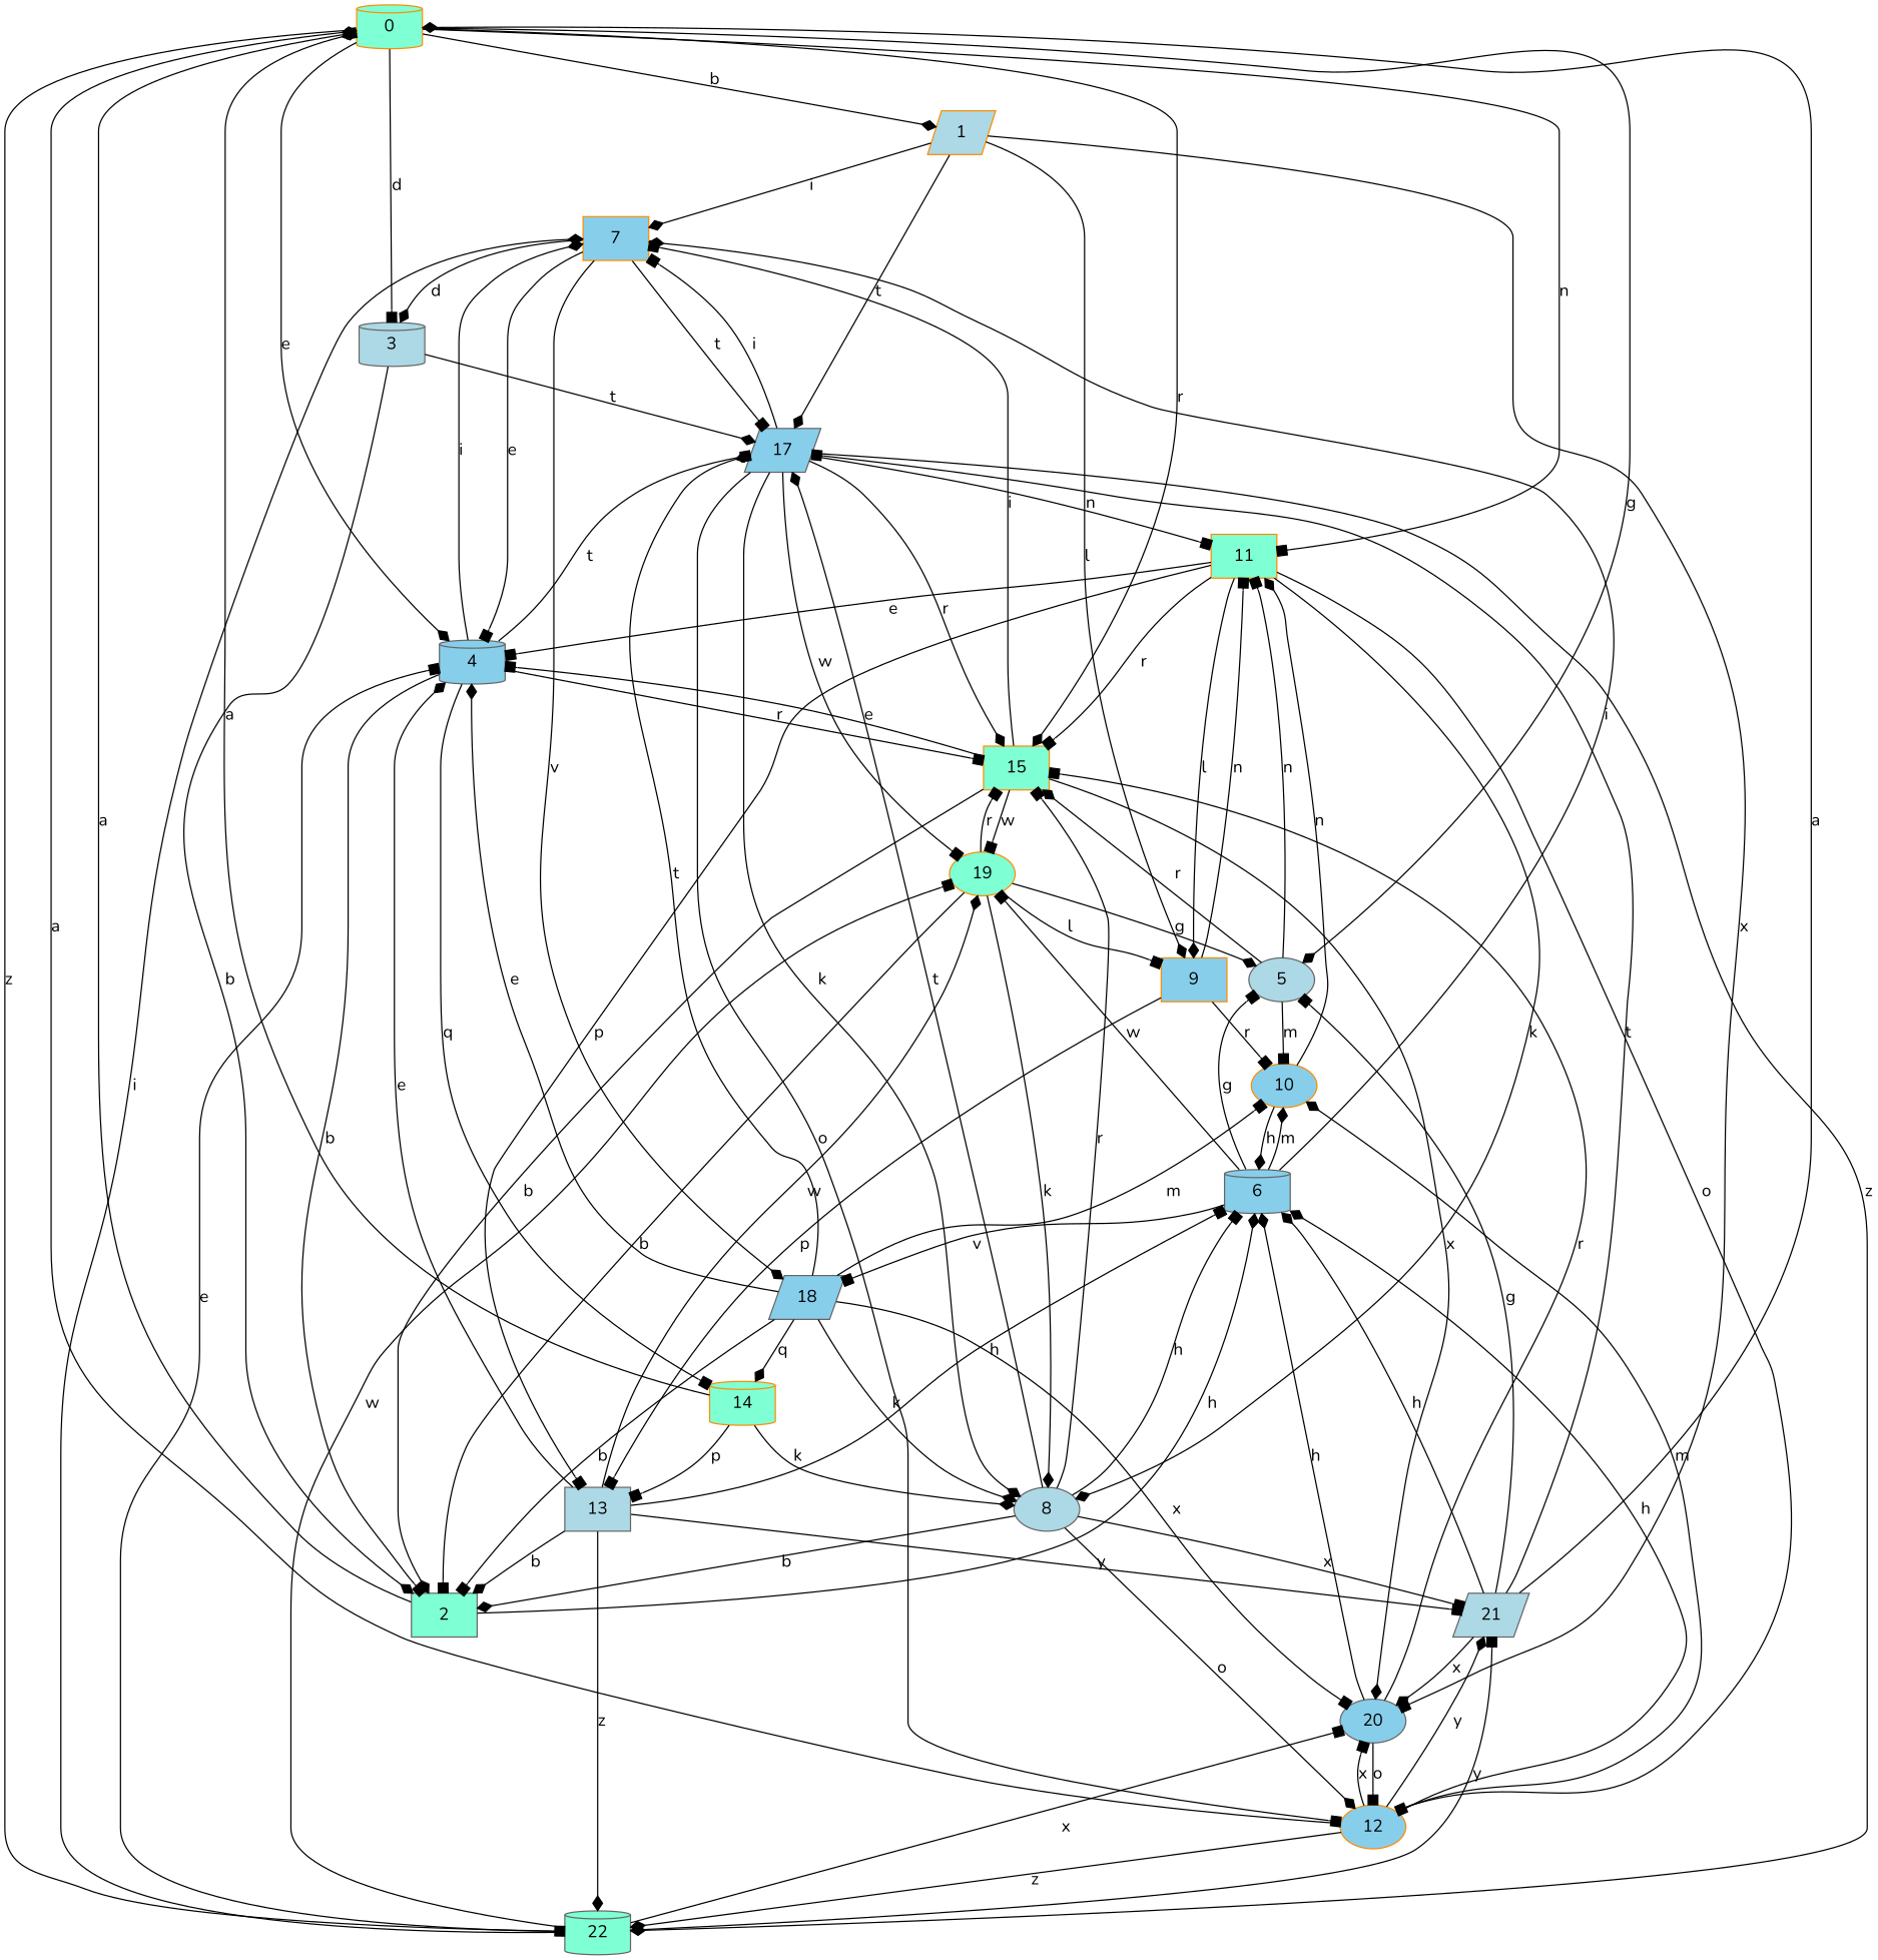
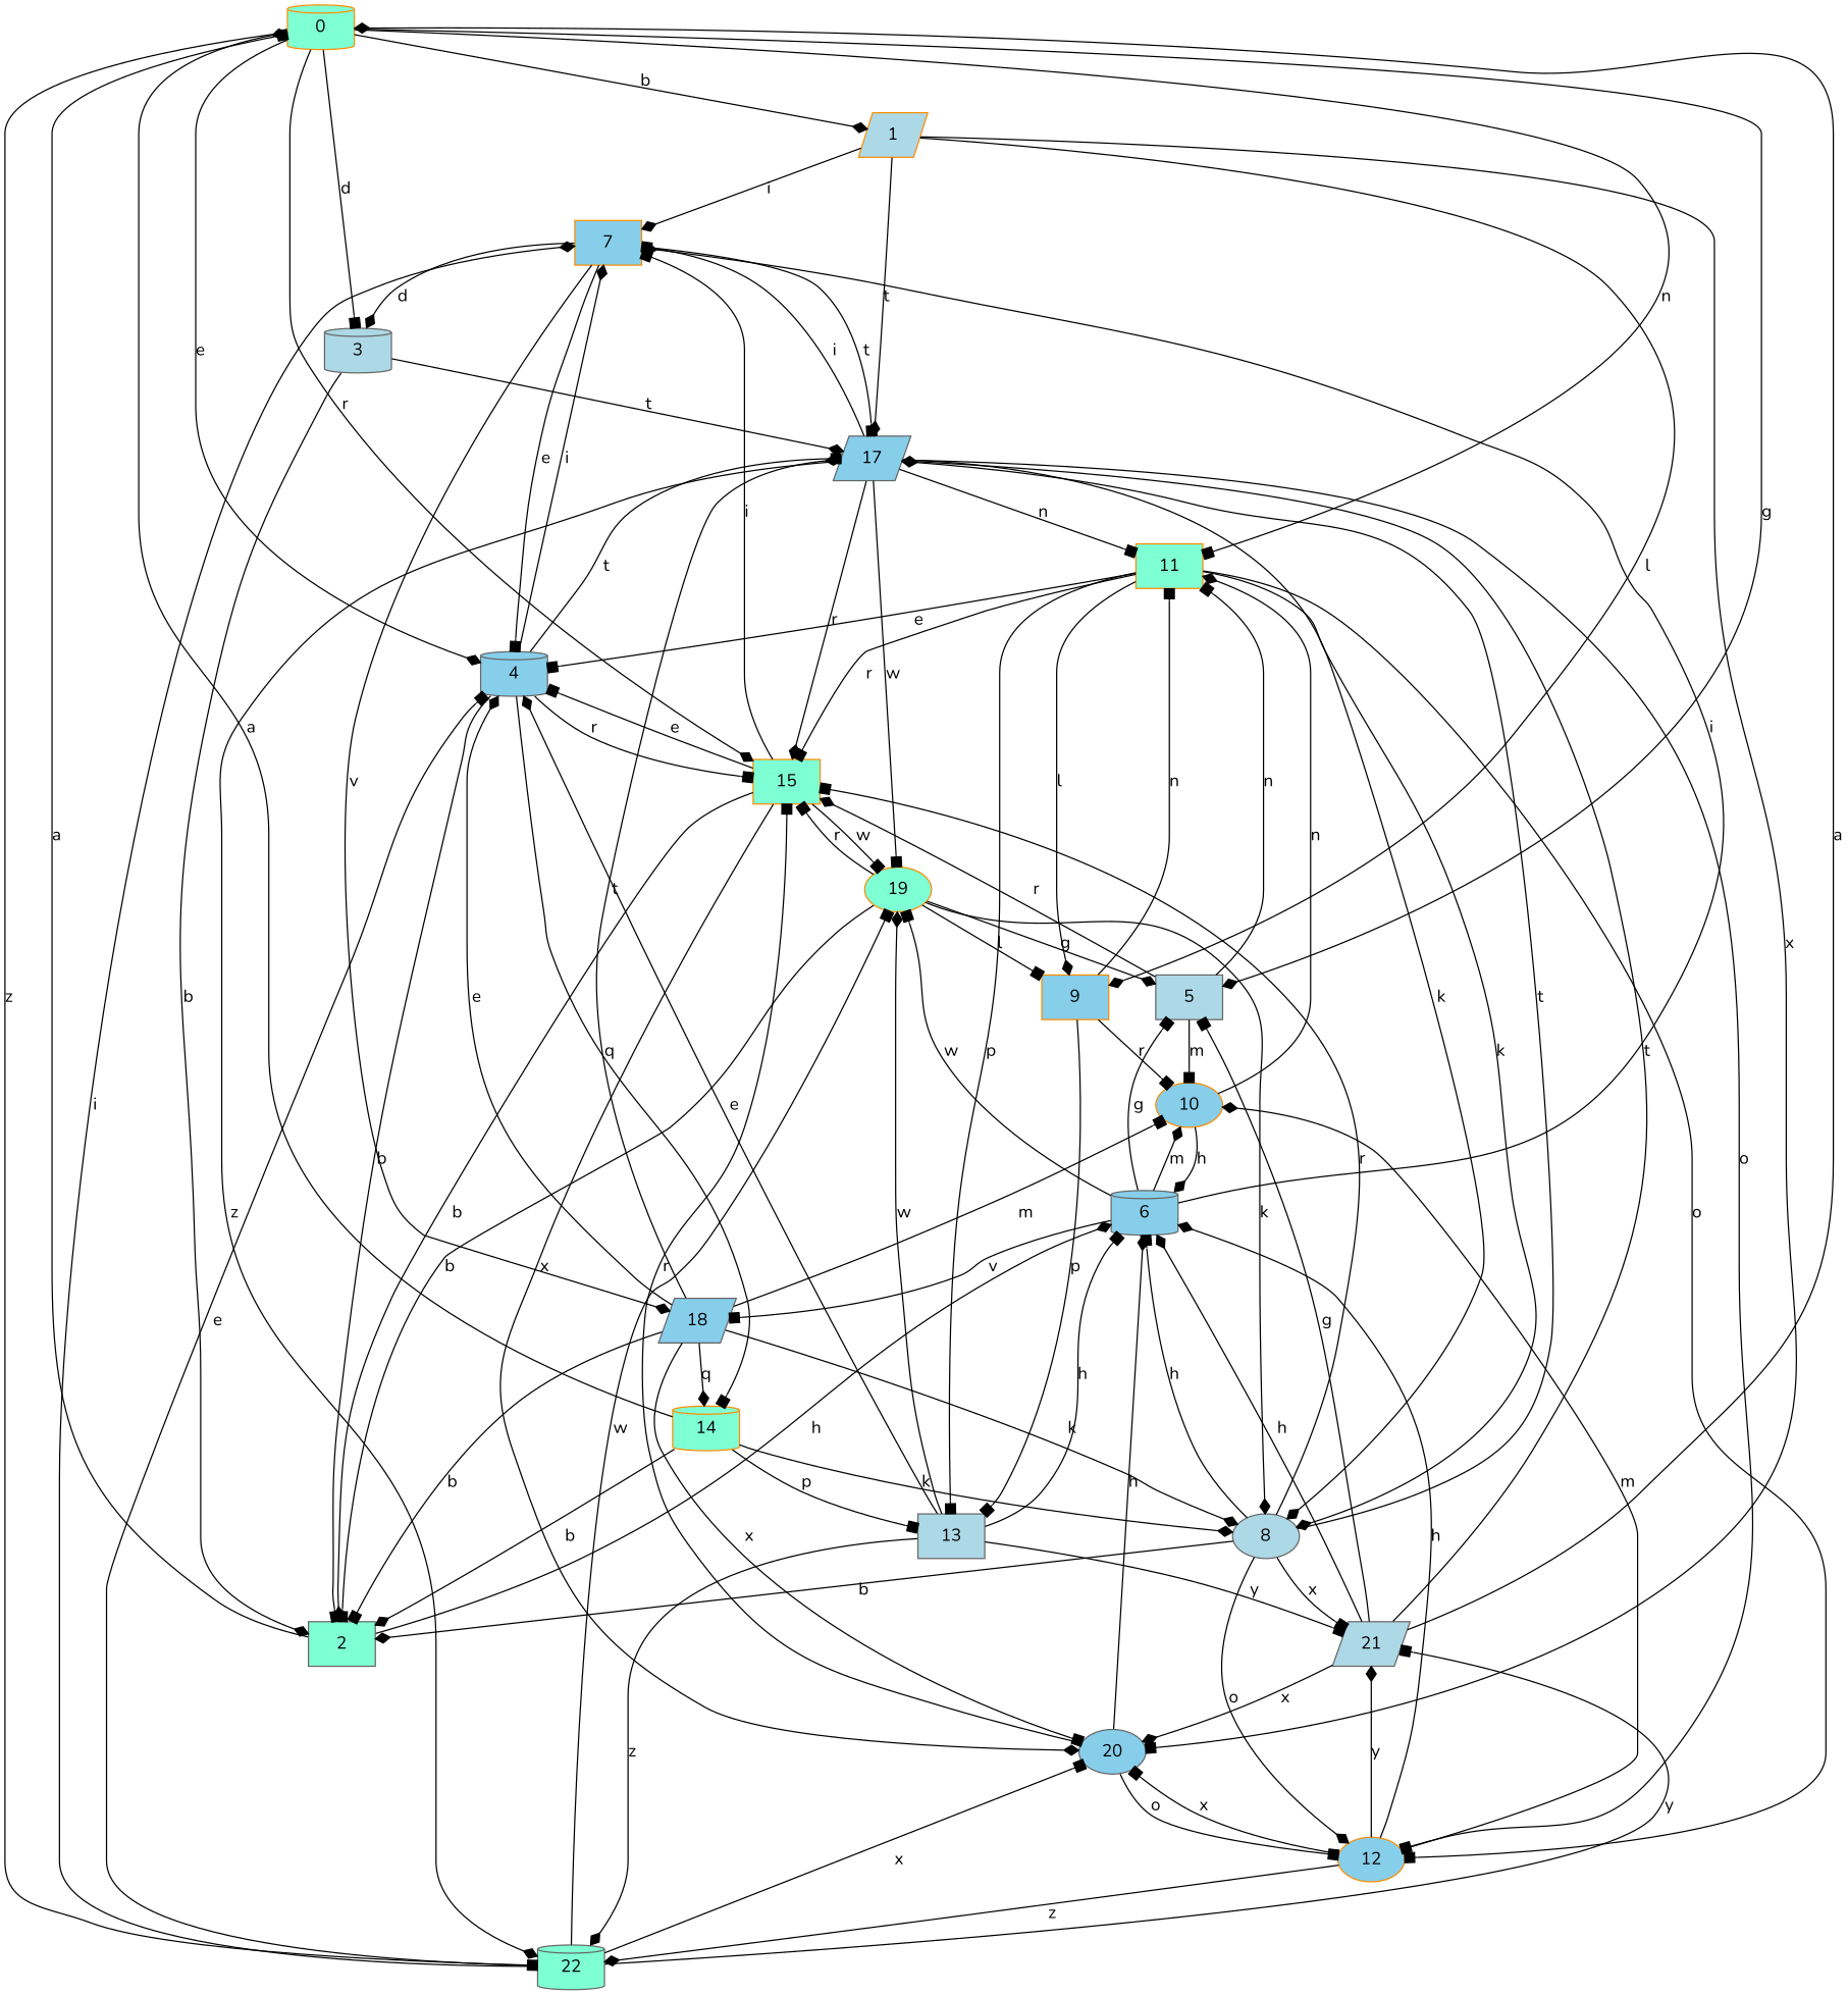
  strict digraph {
    fontname=Nunito
    node [color=gray40 fillcolor=skyblue fontname=Nunito shape=cylinder style=filled]
    edge [arrowhead=diamond fontname=Nunito]
    0 [color=darkorange fillcolor=aquamarine]
    1 [color=darkorange fillcolor=lightblue shape=parallelogram]
    3 [fillcolor=lightblue]
    4
-   5 [fillcolor=lightblue shape=ellipse]
+   5 [fillcolor=lightblue shape=box]
    11 [color=darkorange fillcolor=aquamarine shape=box]
    15 [color=darkorange fillcolor=aquamarine shape=box]
    22 [fillcolor=aquamarine]
    7 [color=darkorange shape=box]
    9 [color=darkorange shape=box]
    17 [shape=parallelogram]
    20 [shape=ellipse]
    2 [fillcolor=aquamarine shape=box]
    14 [color=darkorange fillcolor=aquamarine]
    10 [color=darkorange shape=ellipse]
    8 [fillcolor=lightblue shape=ellipse]
    12 [color=darkorange shape=ellipse]
    13 [fillcolor=lightblue shape=box]
    19 [color=darkorange fillcolor=aquamarine shape=ellipse]
    21 [fillcolor=lightblue shape=parallelogram]
    18 [shape=parallelogram]
    6
    0 -> 1 [label=b]
    0 -> 3 [arrowhead=box label=d]
    0 -> 4 [label=e]
    0 -> 5 [label=g]
    0 -> 11 [arrowhead=box label=n]
    0 -> 15 [label=r]
    0 -> 22 [arrowhead=box label=z]
    1 -> 7 [label=i]
    1 -> 9 [label=l]
    1 -> 17 [label=t]
    1 -> 20 [arrowhead=box label=x]
    3 -> 17 [label=t]
    3 -> 2 [label=b]
    4 -> 15 [arrowhead=box label=r]
    4 -> 7 [label=i]
    4 -> 17 [arrowhead=box label=t]
    4 -> 2 [arrowhead=box label=b]
    4 -> 14 [arrowhead=box label=q]
    5 -> 11 [arrowhead=box label=n]
    5 -> 15 [label=r]
    5 -> 10 [arrowhead=box label=m]
    11 -> 4 [arrowhead=box label=e]
    11 -> 15 [arrowhead=box label=r]
    11 -> 9 [label=l]
    11 -> 8 [label=k]
    11 -> 12 [arrowhead=box label=o]
    11 -> 13 [arrowhead=box label=p]
    15 -> 4 [arrowhead=box label=e]
    15 -> 7 [arrowhead=box label=i]
    15 -> 20 [label=x]
    15 -> 2 [label=b]
    15 -> 19 [arrowhead=box label=w]
    22 -> 4 [arrowhead=box label=e]
    22 -> 7 [label=i]
    22 -> 20 [arrowhead=box label=x]
    22 -> 19 [arrowhead=box label=w]
    22 -> 21 [arrowhead=box label=y]
    7 -> 3 [label=d]
    7 -> 4 [arrowhead=box label=e]
    7 -> 17 [arrowhead=box label=t]
    7 -> 18 [label=v]
    9 -> 11 [arrowhead=box label=n]
    9 -> 10 [arrowhead=box label=r]
    9 -> 13 [arrowhead=box label=p]
    17 -> 11 [arrowhead=box label=n]
    17 -> 15 [label=r]
    17 -> 22 [label=z]
    17 -> 7 [arrowhead=box label=i]
    17 -> 8 [label=k]
    17 -> 12 [arrowhead=box label=o]
    17 -> 19 [arrowhead=box label=w]
    20 -> 15 [arrowhead=box label=r]
    20 -> 12 [arrowhead=box label=o]
    20 -> 6 [label=h]
    2 -> 0 [arrowhead=box label=a]
    2 -> 6 [label=h]
    14 -> 0 [label=a]
    14 -> 8 [label=k]
    14 -> 13 [arrowhead=box label=p]
    10 -> 11 [label=n]
    10 -> 6 [label=h]
    8 -> 15 [arrowhead=box label=r]
    8 -> 17 [label=t]
    8 -> 2 [label=b]
    8 -> 12 [label=o]
    8 -> 21 [arrowhead=box label=x]
    8 -> 6 [arrowhead=box label=h]
-   12 -> 0 [label=a]
    12 -> 22 [label=z]
    12 -> 20 [arrowhead=box label=x]
    12 -> 10 [label=m]
    12 -> 21 [label=y]
    12 -> 6 [label=h]
    13 -> 4 [label=e]
    13 -> 22 [label=z]
-   13 -> 2 [label=b]
+   14 -> 2 [label=b]
    13 -> 19 [label=w]
    13 -> 21 [arrowhead=box label=y]
    13 -> 6 [arrowhead=box label=h]
    19 -> 5 [label=g]
    19 -> 15 [arrowhead=box label=r]
    19 -> 9 [arrowhead=box label=l]
    19 -> 2 [arrowhead=box label=b]
    19 -> 8 [label=k]
    21 -> 0 [label=a]
    21 -> 5 [arrowhead=box label=g]
-   21 -> 17 [arrowhead=box label=t]
+   21 -> 17 [label=t]
    21 -> 20 [label=x]
    21 -> 6 [label=h]
    18 -> 4 [label=e]
    18 -> 17 [label=t]
    18 -> 20 [arrowhead=box label=x]
    18 -> 2 [arrowhead=box label=b]
    18 -> 14 [label=q]
    18 -> 10 [arrowhead=box label=m]
    18 -> 8 [label=k]
    6 -> 5 [arrowhead=box label=g]
    6 -> 7 [label=i]
    6 -> 10 [label=m]
    6 -> 19 [arrowhead=box label=w]
    6 -> 18 [arrowhead=box label=v]
  }
